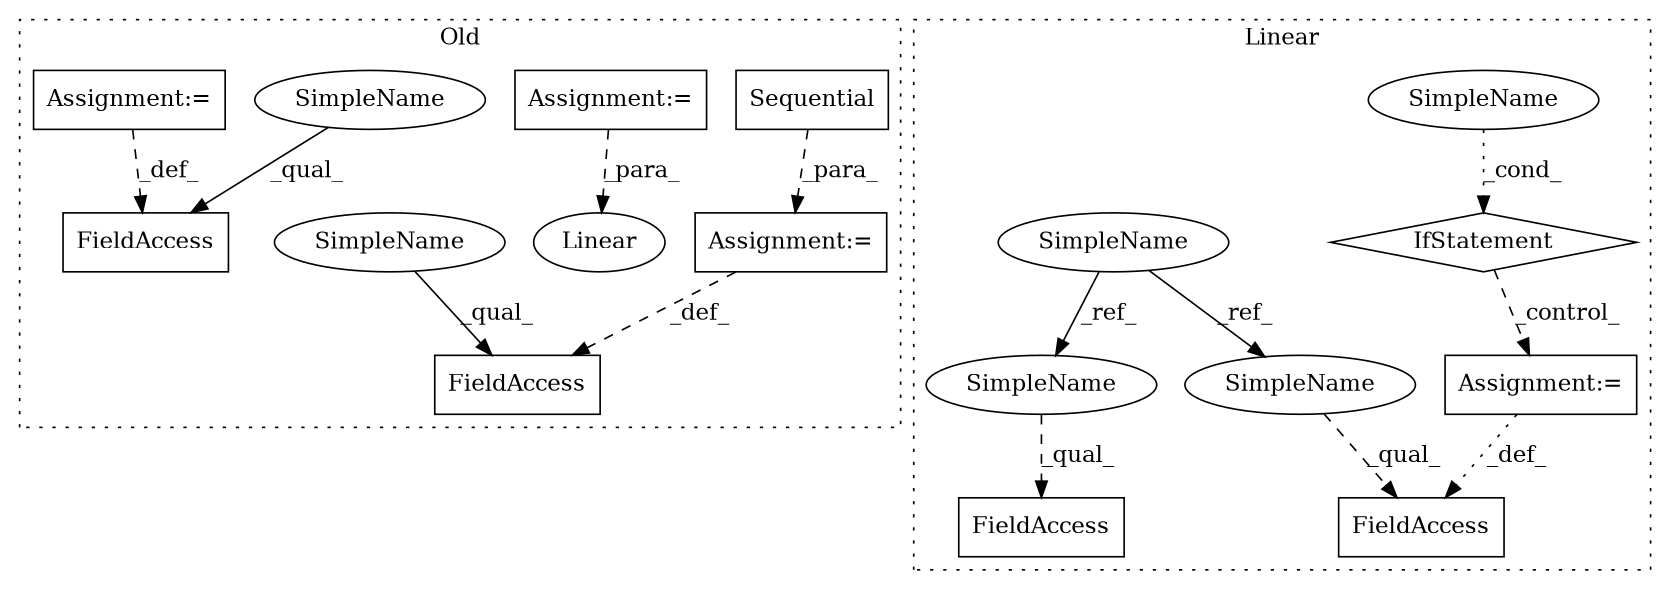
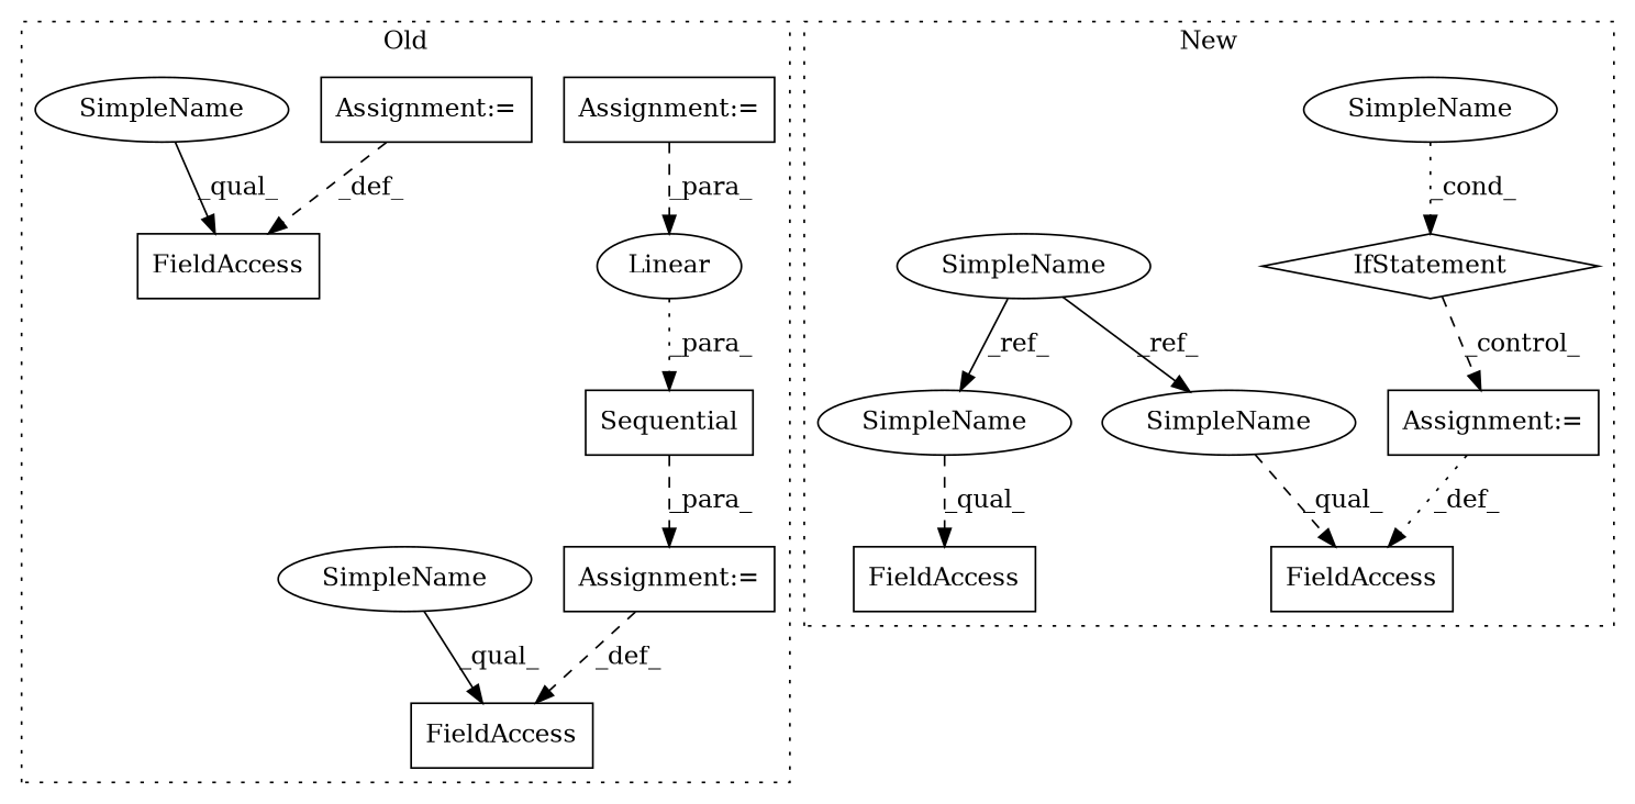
  digraph {
    node [a=42 l=4 s=763 shape=box]
    edge [style=dashed]
    n1 [a=32 l="11,1" label=Sequential s="783,863"]
    n2 [a=7 l=1 label="Assignment:=" s=779]
    n3 [a=22 l=16 label=FieldAccess]
    n4 [a=22 l=12 label=FieldAccess s=659]
    n5 [a=7 l=1 label="Assignment:=" s=671]
    n6 [a=32 l="7,1" label=Linear s="797,849" shape=ellipse]
    n7 [a=7 l=1 label="Assignment:=" s=739]
    n8 [label=SimpleName shape=ellipse]
    n9 [label=SimpleName s=659 shape=ellipse]
    n10 [a=25 l="4,2" label=IfStatement s="3463,3486" shape=diamond]
    n11 [a=7 l=1 label="Assignment:=" s=3516]
    n12 [label=SimpleName shape=ellipse l="" s=""]
    n13 [a=22 l=20 label=FieldAccess s=3496]
    n14 [label=SimpleName s=2941 shape=ellipse]
    n15 [a=22 l=13 label=FieldAccess s=3258]
    n16 [label=SimpleName s=3258 shape=ellipse]
    n17 [label=SimpleName s=3496 shape=ellipse]
    subgraph cluster_1 {
      label=Old
      style=dotted
      n1
      n2
      n3
      n4
      n5
      n6
      n7
      n8
      n9
    }
    subgraph cluster_2 {
-     label=Linear
+     label=New
      style=dotted
      n10
      n11
      n12
      n13
      n14
      n15
      n16
      n17
    }
    n1 -> n2 [label=_para_]
    n2 -> n3 [label=_def_]
    n5 -> n4 [label=_def_]
+   n6 -> n1 [label=_para_ style=dotted]
    n7 -> n6 [label=_para_]
    n8 -> n3 [label=_qual_ style=solid]
    n9 -> n4 [label=_qual_ style=solid]
    n10 -> n11 [label=_control_]
    n11 -> n13 [label=_def_ style=dotted]
    n12 -> n10 [label=_cond_ style=dotted]
    n14 -> n16 [label=_ref_ style=solid]
    n14 -> n17 [label=_ref_ style=solid]
    n16 -> n15 [label=_qual_]
    n17 -> n13 [label=_qual_]
  }
